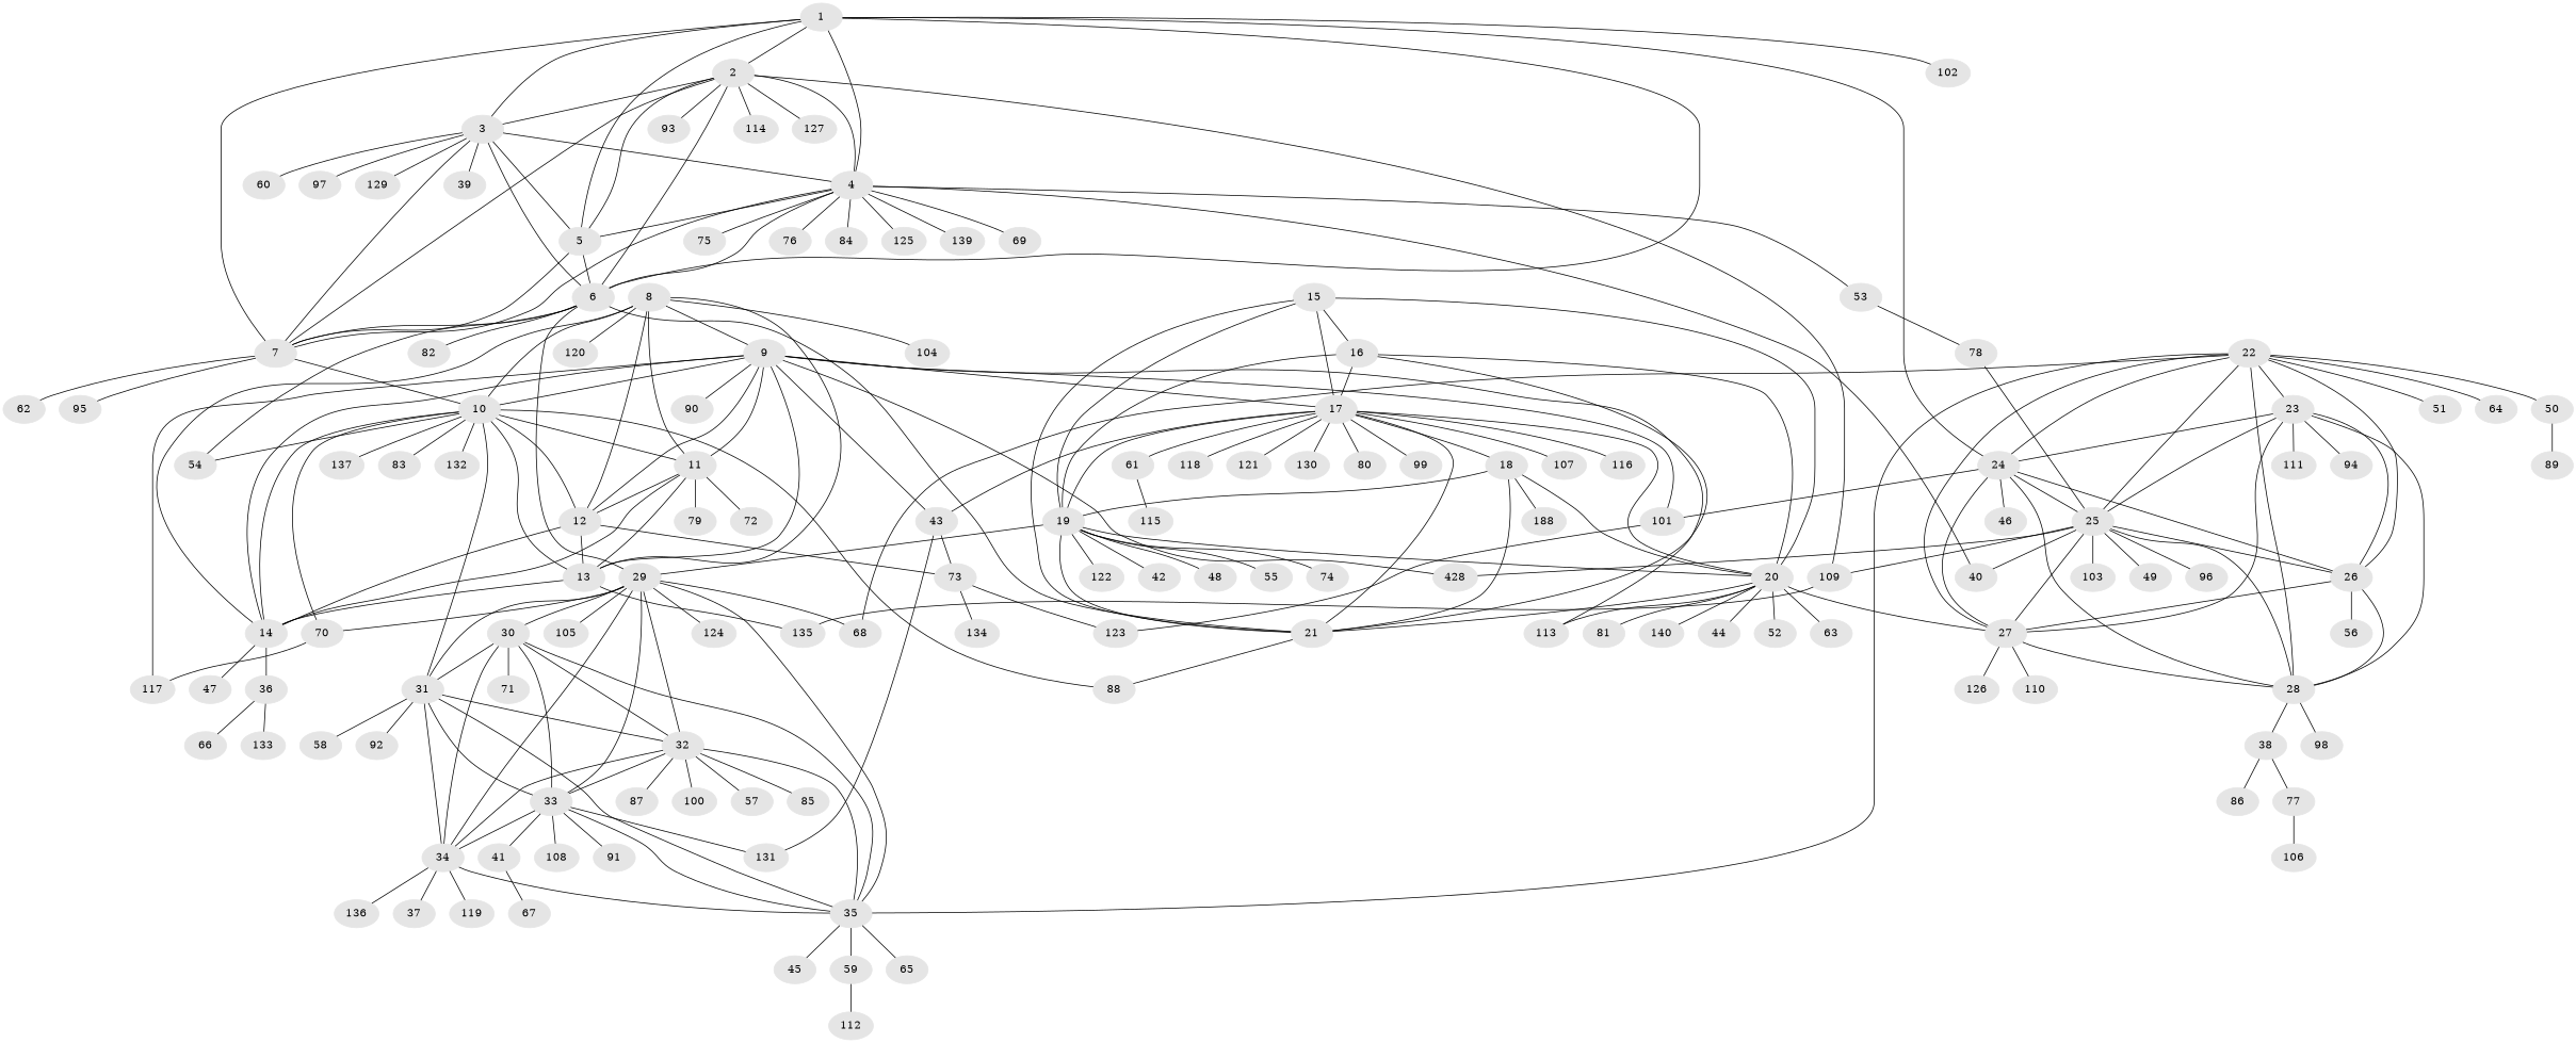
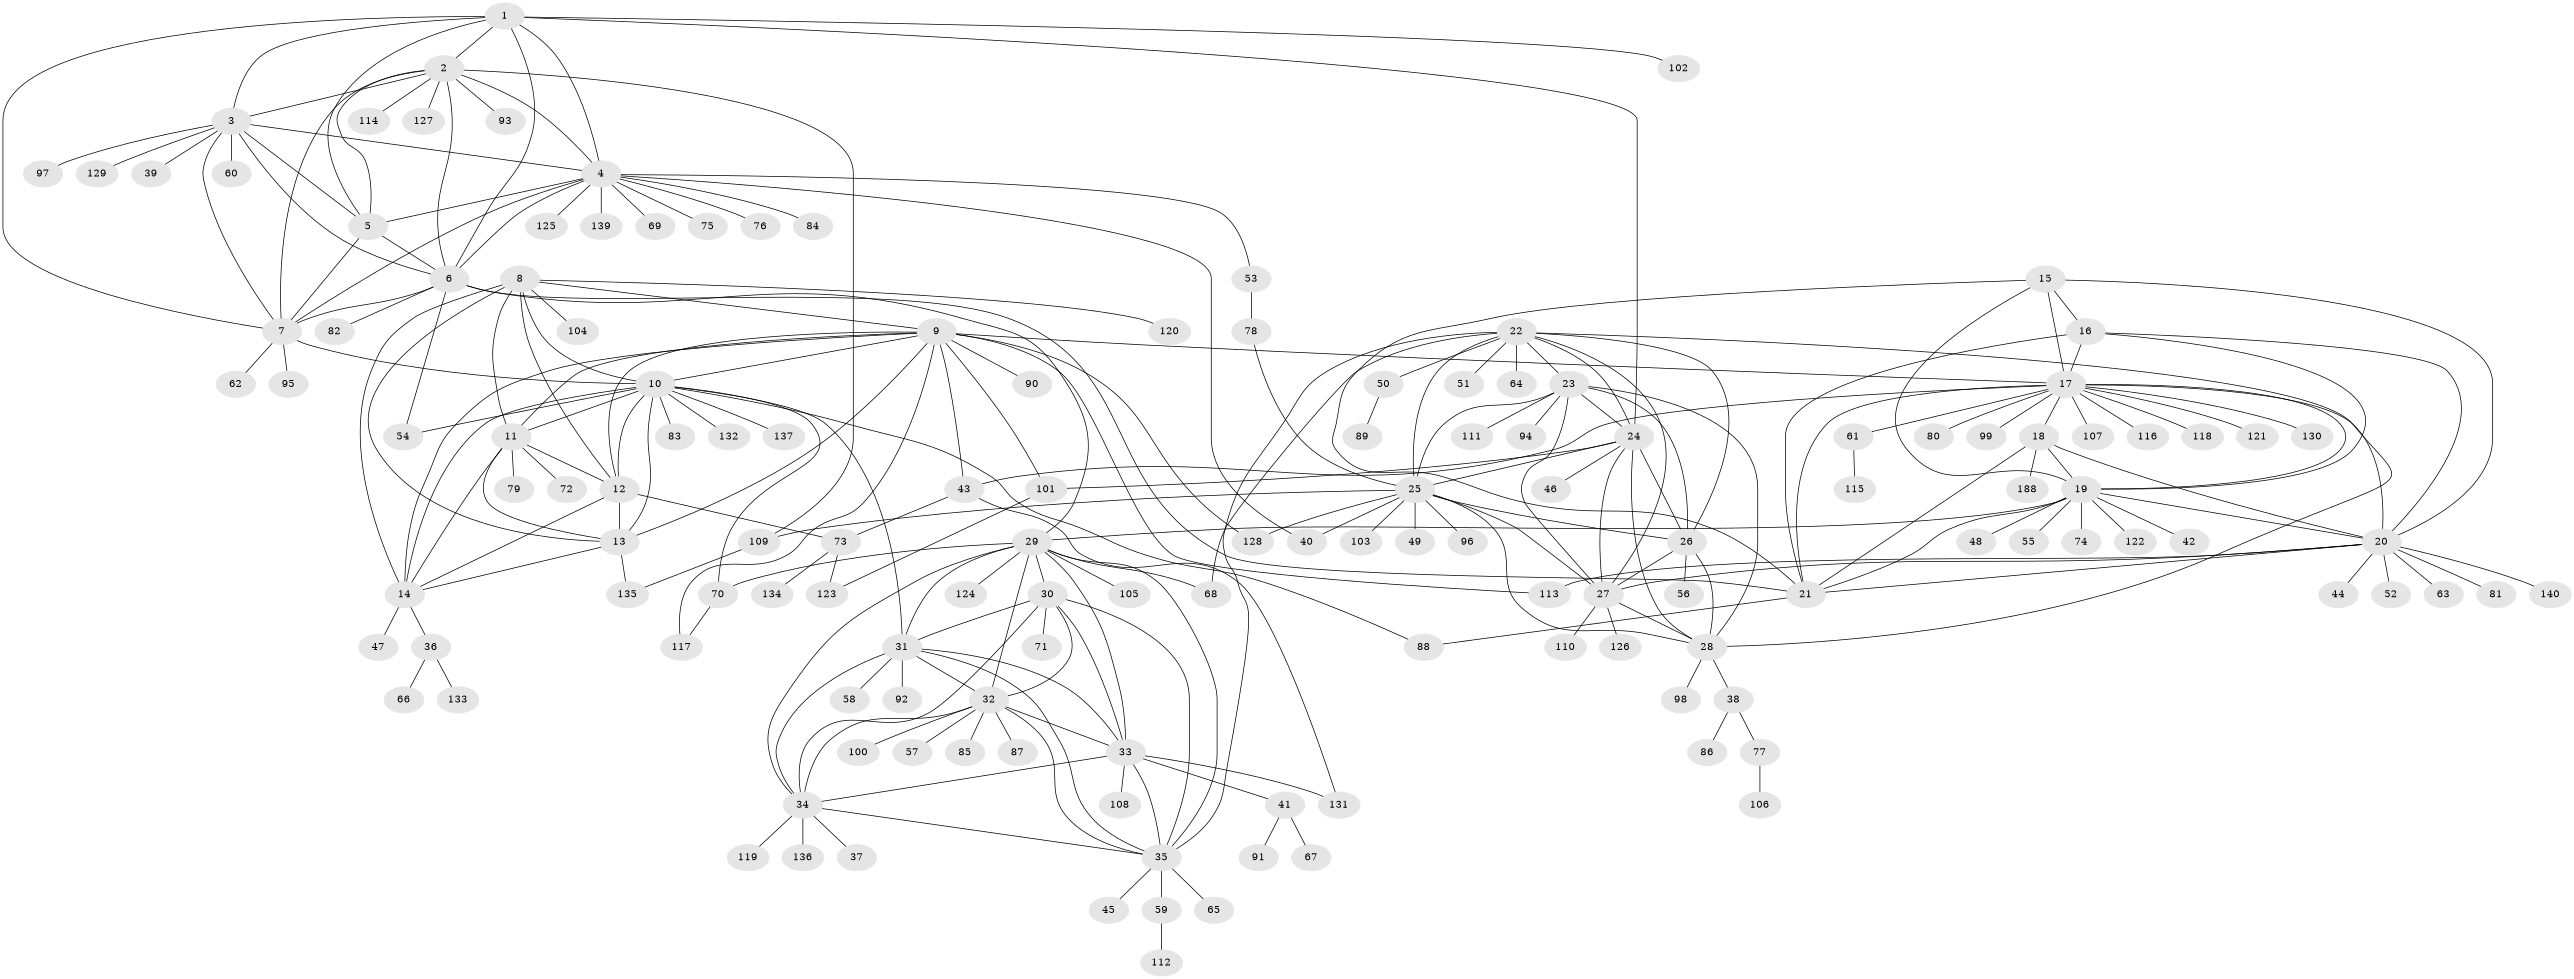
  graph {
    node [color=gray90 style=filled]
    1
    2
    3
    4
    5
    6
    7
    24
    102
    93
    109
    114
    127
    39
    60
    97
    129
    40
    53
    69
    75
    76
    84
    125
    139
    21
    29
    54
    82
    10
    62
    95
    25
    101
    27
    26
    28
    46
    135
    78
    88
    31
    70
    35
    68
    30
    32
    33
    34
    105
    124
    11
    12
    13
    14
    83
    132
    137
    8
    9
    104
    120
    17
    43
    90
    113
    117
-   128 [label=428]
+   128
    72
    79
    73
    36
    47
    18
    19
    20
    61
    80
    99
    107
    116
    118
    121
    130
    49
    96
    103
    131
    123
    58
    92
    134
    66
    133
    15
    16
    n97 [label=188]
    42
    48
    55
    74
    122
    44
    52
    63
    81
    140
    115
    110
    126
    22
    23
    50
    51
    64
    94
    111
    56
    38
    98
    45
    59
    65
    89
    77
    86
    71
    57
    85
    87
    100
    41
    91
    108
    37
    119
    136
    67
    112
    106
    1 -- 2
    1 -- 3
    1 -- 4
    1 -- 5
    1 -- 6
    1 -- 7
    1 -- 24
    1 -- 102
    2 -- 3
    2 -- 4
    2 -- 5
    2 -- 6
    2 -- 7
    2 -- 93
    2 -- 109
    2 -- 114
    2 -- 127
    3 -- 4
    3 -- 5
    3 -- 6
    3 -- 7
    3 -- 39
    3 -- 60
    3 -- 97
    3 -- 129
    4 -- 5
    4 -- 6
    4 -- 7
    4 -- 40
    4 -- 53
    4 -- 69
    4 -- 75
    4 -- 76
    4 -- 84
    4 -- 125
    4 -- 139
    5 -- 6
    5 -- 7
    6 -- 7
    6 -- 21
    6 -- 29
    6 -- 54
    6 -- 82
    7 -- 10
    7 -- 62
    7 -- 95
    24 -- 25
    24 -- 101
    24 -- 27
    24 -- 26
    24 -- 28
    24 -- 46
    109 -- 135
    53 -- 78
    21 -- 88
    29 -- 31
    29 -- 70
    29 -- 35
    29 -- 68
    29 -- 30
    29 -- 32
    29 -- 33
    29 -- 34
    29 -- 105
    29 -- 124
    10 -- 54
    10 -- 88
    10 -- 31
    10 -- 70
    10 -- 11
    10 -- 12
    10 -- 13
    10 -- 14
    10 -- 83
    10 -- 132
    10 -- 137
    25 -- 109
    25 -- 40
    25 -- 27
    25 -- 26
    25 -- 28
    25 -- 128
    25 -- 49
    25 -- 96
    25 -- 103
    101 -- 123
    27 -- 28
    27 -- 110
    27 -- 126
    26 -- 27
    26 -- 28
    26 -- 56
    28 -- 38
    28 -- 98
    78 -- 25
    31 -- 35
    31 -- 32
    31 -- 33
    31 -- 34
    31 -- 58
    31 -- 92
    70 -- 117
    35 -- 45
    35 -- 59
    35 -- 65
    30 -- 31
    30 -- 35
    30 -- 32
    30 -- 33
    30 -- 34
    30 -- 71
    32 -- 35
    32 -- 33
    32 -- 34
    32 -- 57
    32 -- 85
    32 -- 87
    32 -- 100
    33 -- 35
    33 -- 34
    33 -- 131
    33 -- 41
-   33 -- 91
+   41 -- 91
    33 -- 108
    34 -- 35
    34 -- 37
    34 -- 119
    34 -- 136
    11 -- 12
    11 -- 13
    11 -- 14
    11 -- 72
    11 -- 79
    12 -- 13
    12 -- 14
    12 -- 73
    13 -- 135
    13 -- 14
    14 -- 36
    14 -- 47
    8 -- 10
    8 -- 11
    8 -- 12
    8 -- 13
    8 -- 14
    8 -- 9
    8 -- 104
    8 -- 120
    9 -- 10
    9 -- 101
    9 -- 11
    9 -- 12
    9 -- 13
    9 -- 14
    9 -- 17
    9 -- 43
    9 -- 90
    9 -- 113
    9 -- 117
    9 -- 128
    17 -- 21
    17 -- 43
    17 -- 18
    17 -- 19
    17 -- 20
    17 -- 61
    17 -- 80
    17 -- 99
    17 -- 107
    17 -- 116
    17 -- 118
    17 -- 121
    17 -- 130
    43 -- 73
    43 -- 131
    73 -- 123
    73 -- 134
    36 -- 66
    36 -- 133
    18 -- 21
    18 -- 19
    18 -- 20
    18 -- n97
    19 -- 21
    19 -- 29
    19 -- 20
    19 -- 42
    19 -- 48
    19 -- 55
    19 -- 74
    19 -- 122
    20 -- 21
    20 -- 27
    20 -- 113
    20 -- 44
    20 -- 52
    20 -- 63
    20 -- 81
    20 -- 140
    61 -- 115
    15 -- 21
    15 -- 17
    15 -- 19
    15 -- 20
    15 -- 16
    16 -- 21
    16 -- 17
    16 -- 19
    16 -- 20
    22 -- 24
    22 -- 25
    22 -- 27
    22 -- 26
    22 -- 28
    22 -- 35
    22 -- 68
    22 -- 23
    22 -- 50
    22 -- 51
    22 -- 64
    23 -- 24
    23 -- 25
    23 -- 27
    23 -- 26
    23 -- 28
    23 -- 94
    23 -- 111
    50 -- 89
    38 -- 77
    38 -- 86
    59 -- 112
    77 -- 106
    41 -- 67
  }
